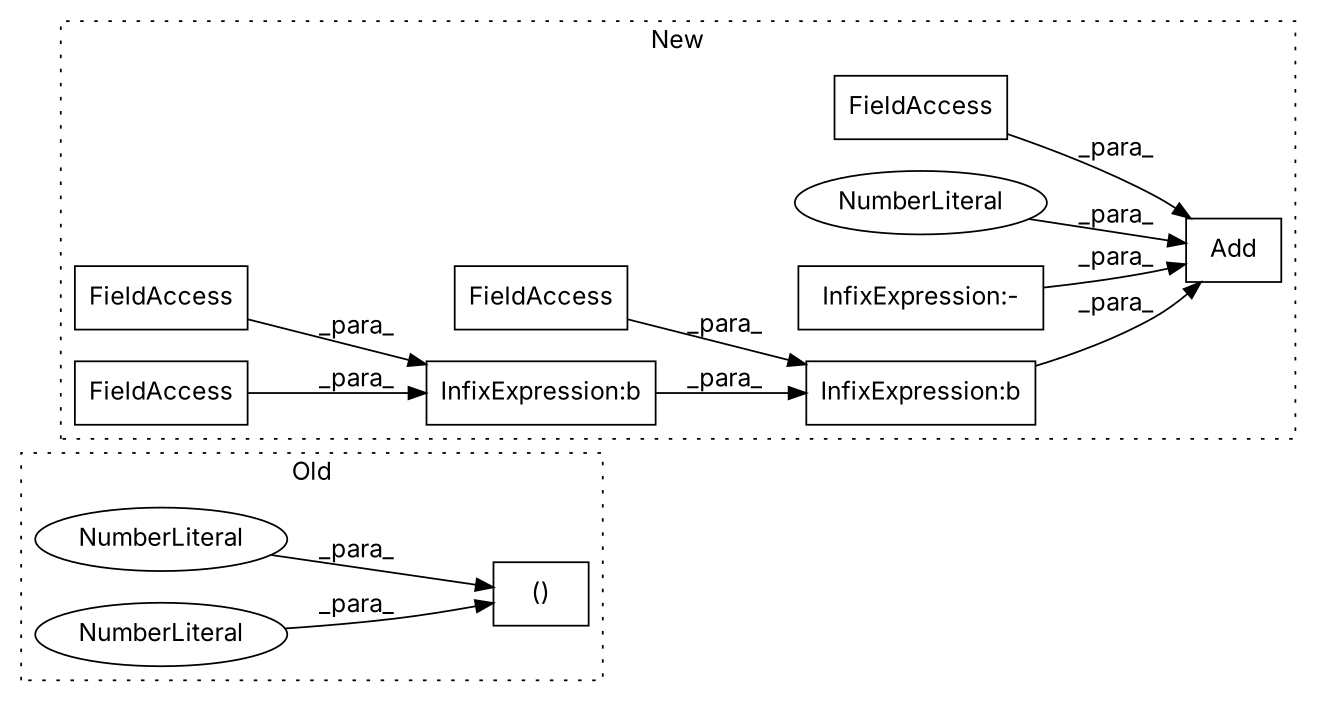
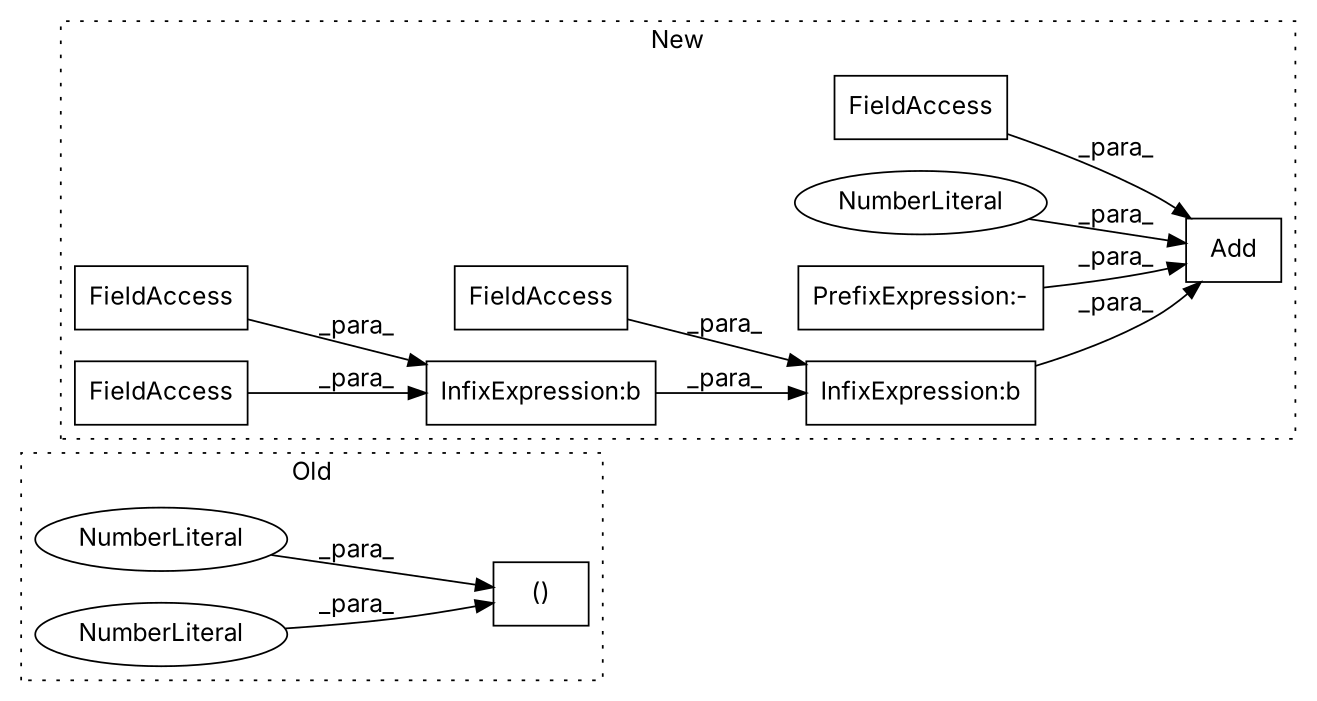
  digraph {
    rankdir=LR
    fontname=Inter
    node [a=22 l=1 s=4373 shape=box fontname=Inter]
    edge [fontname=Inter]
    n1 [a=106 l=15 label="()"]
    n2 [a=34 label=NumberLiteral shape=ellipse]
    n3 [a=34 label=NumberLiteral s=4387 shape=ellipse]
    n4 [a=32 l="4,1" label=Add s="3409,3462"]
    n5 [l=11 label=FieldAccess s=3413]
    n6 [a=34 l=2 label=NumberLiteral s=3460 shape=ellipse]
    n7 [a=27 l=3 label="InfixExpression:b" s=3447]
    n8 [a=27 l=3 label="InfixExpression:b" s=3437]
    n9 [l=9 label=FieldAccess s=3428]
-   n10 [a=38 label="InfixExpression:-" s=3372]
+   n10 [a=38 label="PrefixExpression:-" s=3372]
    n11 [l=9 label=FieldAccess s=3450]
    n12 [l=6 label=FieldAccess s=3440]
    subgraph cluster_1 {
      label=Old
      style=dotted
      n1
      n2
      n3
    }
    subgraph cluster_2 {
      label=New
      style=dotted
      n4
      n5
      n6
      n7
      n8
      n9
      n10
      n11
      n12
    }
    n2 -> n1 [label=_para_]
    n3 -> n1 [label=_para_]
    n5 -> n4 [label=_para_]
    n6 -> n4 [label=_para_]
    n7 -> n4 [label=_para_]
    n8 -> n7 [label=_para_]
    n9 -> n8 [label=_para_]
    n10 -> n4 [label=_para_]
    n11 -> n7 [label=_para_]
    n12 -> n8 [label=_para_]
  }
